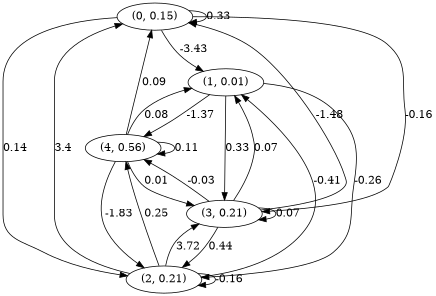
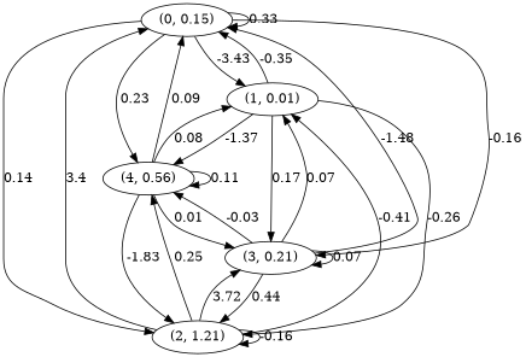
  digraph {
    n1 [label="(0, 0.15)"]
    n2 [label="(1, 0.01)"]
-   n3 [label="(2, 0.21)"]
+   n3 [label="(2, 1.21)"]
    n4 [label="(3, 0.21)"]
    n5 [label="(4, 0.56)"]
    n1 -> n1 [label=0.33]
    n1 -> n2 [label=-3.43]
    n1 -> n3 [label=0.14]
    n1 -> n4 [label=-0.16]
+   n1 -> n5 [label=0.23]
+   n2 -> n1 [label=-0.35]
    n2 -> n3 [label=-0.26]
-   n2 -> n4 [label=0.33]
+   n2 -> n4 [label=0.17]
    n2 -> n5 [label=-1.37]
    n3 -> n1 [label=3.4]
    n3 -> n2 [label=-0.41]
    n3 -> n3 [label=-0.16]
    n3 -> n4 [label=3.72]
    n3 -> n5 [label=0.25]
    n4 -> n1 [label=-1.48]
    n4 -> n2 [label=0.07]
    n4 -> n3 [label=0.44]
    n4 -> n4 [label=0.07]
    n4 -> n5 [label=-0.03]
    n5 -> n1 [label=0.09]
    n5 -> n2 [label=0.08]
    n5 -> n3 [label=-1.83]
    n5 -> n4 [label=0.01]
    n5 -> n5 [label=0.11]
  }
